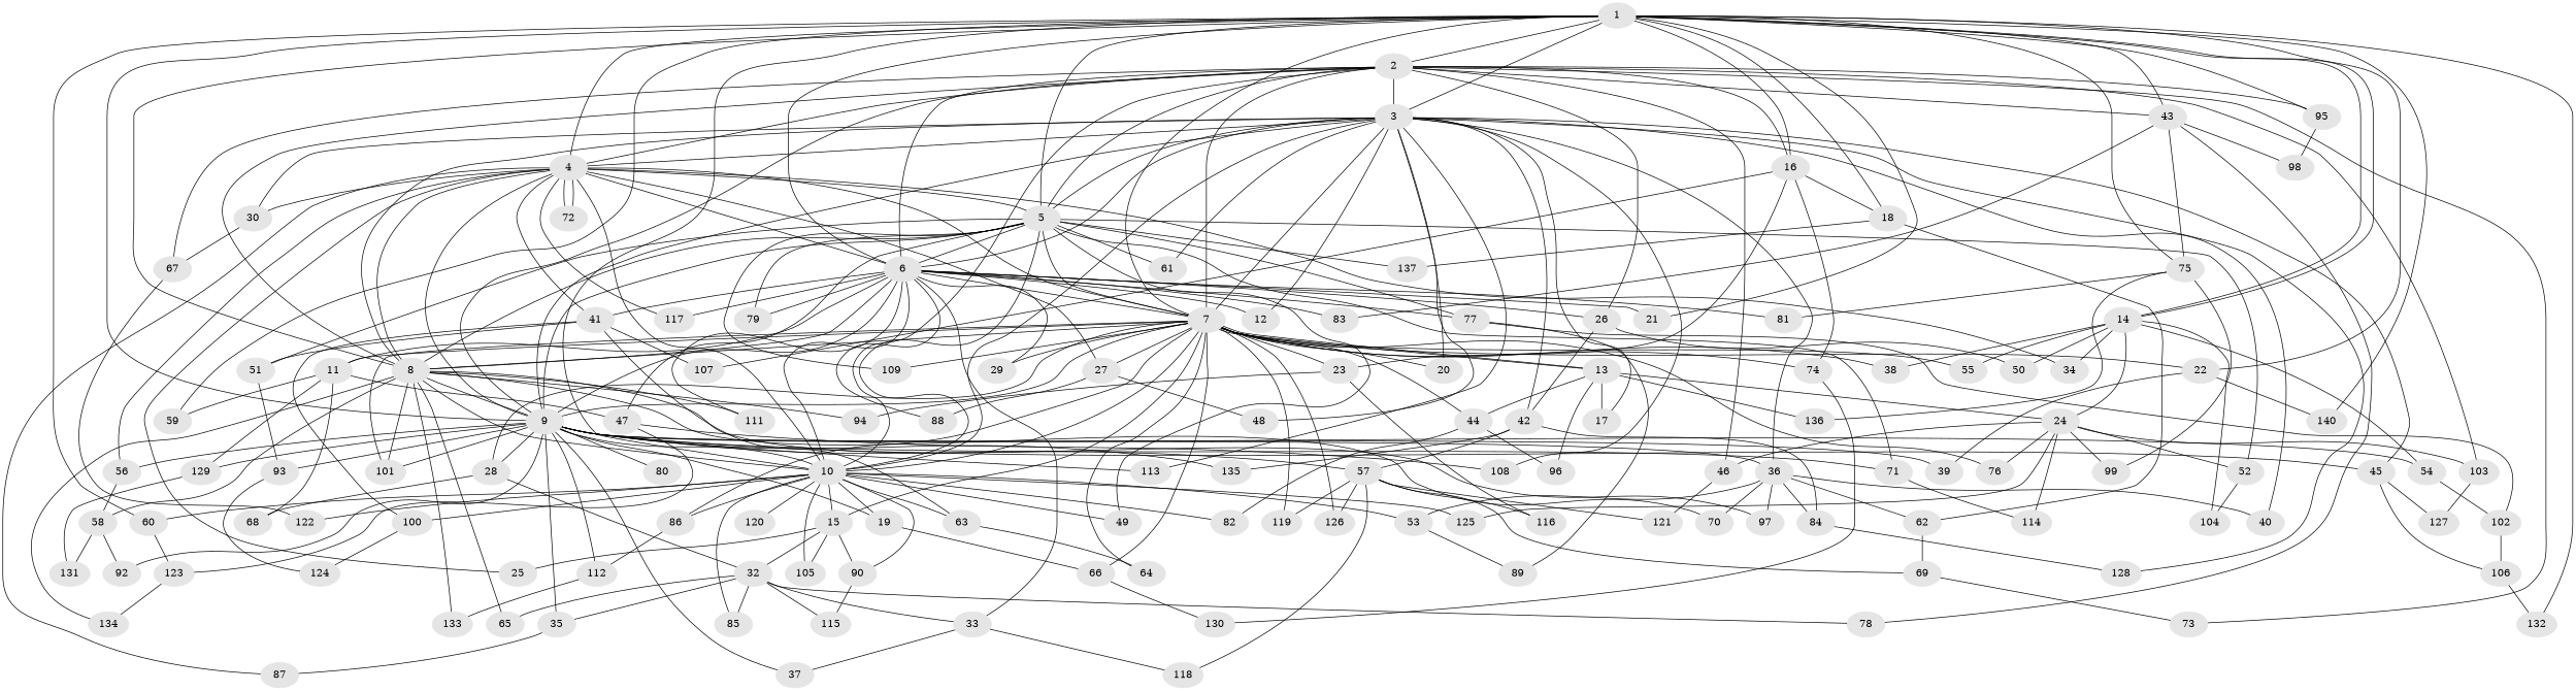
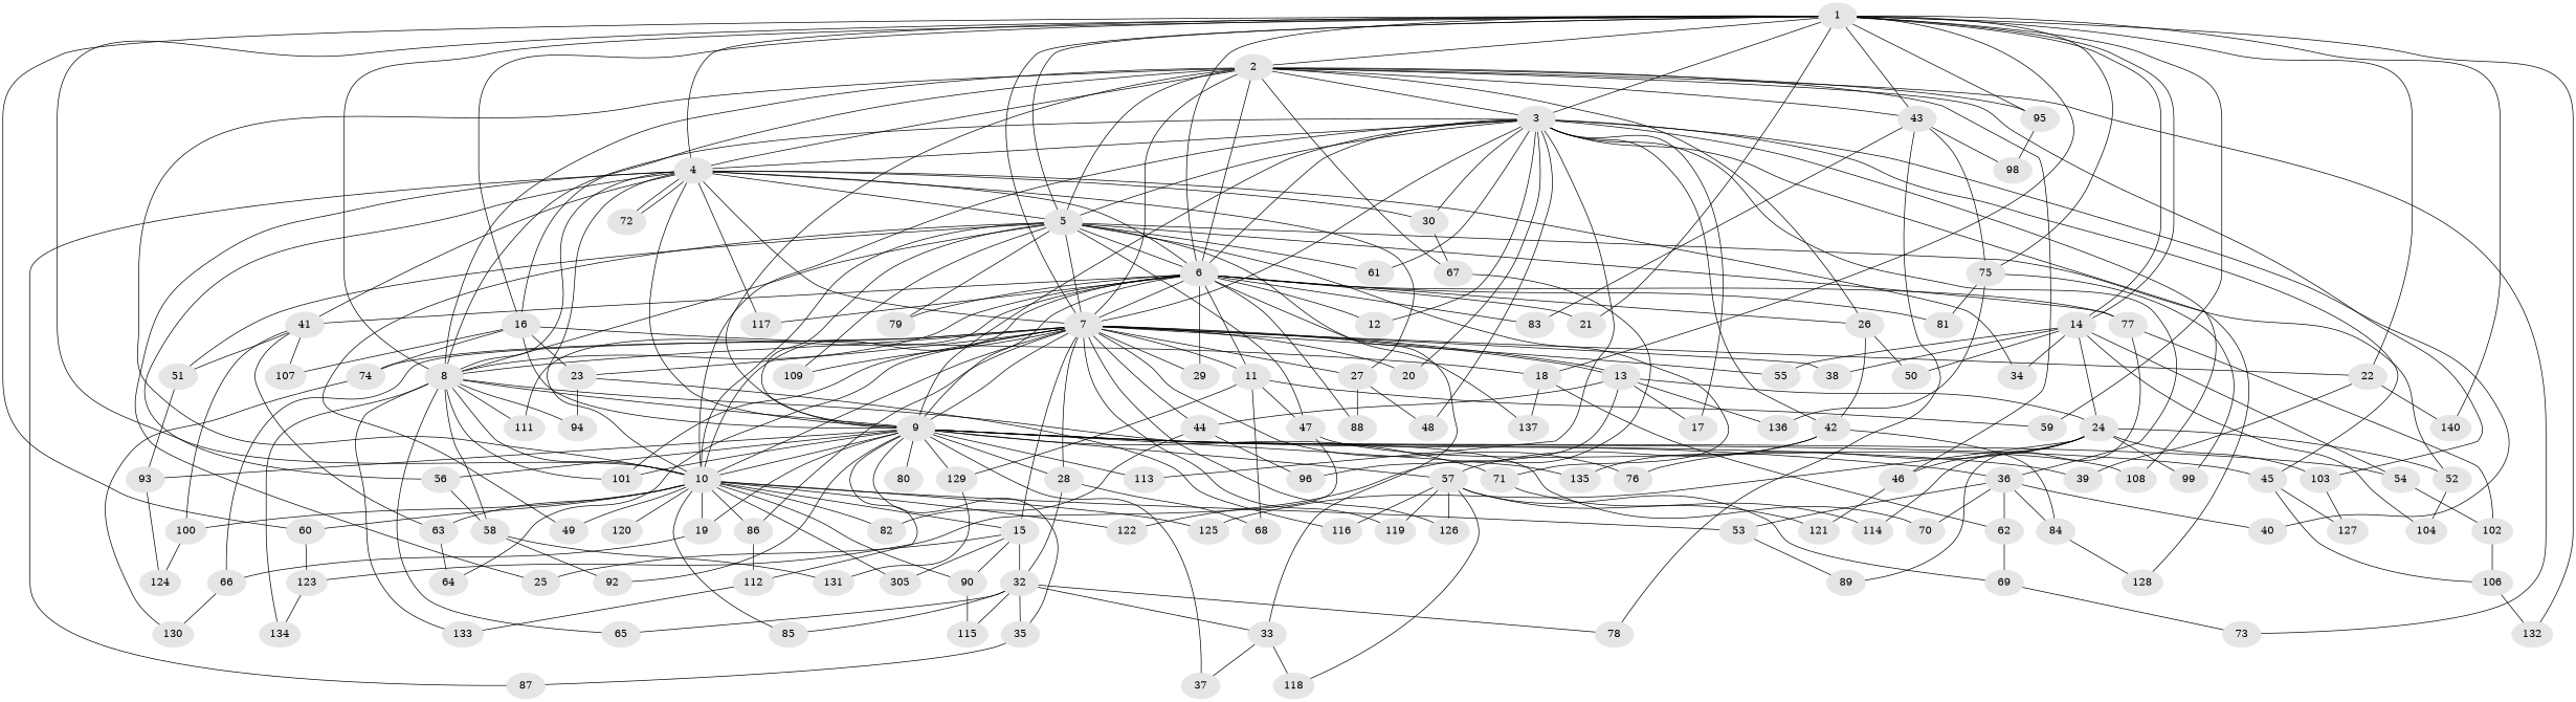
  graph {
    node [color=gray90 style=filled]
    1
    2
    3
    4
    5
    6
    7
    8
    9
    10
    14
    16
    18
    21
    22
    43
    59
    60
    75
    95
    n21 [label=140]
    132
    26
    46
    67
    73
    103
    12
    17
    20
    30
    36
    40
    42
    45
    48
    61
    108
    113
    128
    25
    27
    34
    41
    56
    72
    87
    117
    47
    49
    51
    52
    71
    77
    79
    109
    137
    11
    29
    33
    81
    83
    88
    111
    13
    15
    23
    28
    38
    44
    55
    64
    66
    74
    76
    86
    119
    126
    101
    58
    65
    70
    94
-   97
    133
    134
    80
    19
    35
    37
    39
    54
    57
    92
    93
    112
    129
    135
    53
    63
    82
    85
    90
    100
-   105
+   105 [label=305]
    120
    122
    125
    24
    50
    104
    107
    62
    78
    98
    123
    136
    99
    121
    127
    84
    106
    114
    89
    102
    68
    118
    96
    32
    116
    130
    131
    69
    124
    115
    1 -- 2
    1 -- 3
    1 -- 4
    1 -- 5
    1 -- 6
    1 -- 7
    1 -- 8
-   1 -- 9
+   16 -- 9
    1 -- 10
    1 -- 14
    1 -- 14
    1 -- 16
    1 -- 18
    1 -- 21
    1 -- 22
    1 -- 43
    1 -- 59
    1 -- 60
    1 -- 75
    1 -- 95
    1 -- n21
    1 -- 132
    2 -- 3
    2 -- 4
    2 -- 5
    2 -- 6
    2 -- 7
    2 -- 8
    2 -- 9
    2 -- 10
    2 -- 16
    2 -- 43
    2 -- 95
    2 -- 26
    2 -- 46
    2 -- 67
    2 -- 73
    2 -- 103
    3 -- 4
    3 -- 5
    3 -- 6
    3 -- 7
    3 -- 8
    3 -- 9
    3 -- 10
    3 -- 12
    3 -- 17
    3 -- 20
    3 -- 30
    3 -- 36
    3 -- 40
    3 -- 42
    3 -- 45
    3 -- 48
    3 -- 61
    3 -- 108
    3 -- 113
    3 -- 128
    4 -- 5
    4 -- 6
    4 -- 7
    4 -- 8
    4 -- 9
    4 -- 10
    4 -- 30
    4 -- 25
    4 -- 27
    4 -- 34
    4 -- 41
    4 -- 56
    4 -- 72
    4 -- 72
    4 -- 87
    4 -- 117
    5 -- 6
    5 -- 7
    5 -- 8
    5 -- 9
    5 -- 10
    5 -- 61
    5 -- 47
    5 -- 49
    5 -- 51
    5 -- 52
    5 -- 71
    5 -- 77
    5 -- 79
    5 -- 109
    5 -- 137
    6 -- 7
    6 -- 8
    6 -- 9
    6 -- 10
    6 -- 21
    6 -- 26
    6 -- 12
    6 -- 41
    6 -- 117
    6 -- 77
    6 -- 79
    6 -- 11
    6 -- 29
    6 -- 33
    6 -- 81
    6 -- 83
    6 -- 88
    6 -- 111
    7 -- 8
    7 -- 9
    7 -- 10
    7 -- 22
    7 -- 20
    7 -- 27
    7 -- 109
    7 -- 11
    7 -- 29
    7 -- 13
    7 -- 13
    7 -- 15
    7 -- 23
    7 -- 28
    7 -- 38
    7 -- 44
    7 -- 55
    7 -- 64
    7 -- 66
    7 -- 74
    7 -- 76
    7 -- 86
    7 -- 119
    7 -- 126
    7 -- 101
    8 -- 9
    8 -- 10
    8 -- 111
    8 -- 101
    8 -- 58
    8 -- 65
    8 -- 70
    8 -- 94
-   8 -- 97
    8 -- 133
    8 -- 134
    9 -- 10
    9 -- 36
    9 -- 45
    9 -- 113
    9 -- 56
    9 -- 71
    9 -- 28
    9 -- 101
    9 -- 80
    9 -- 19
    9 -- 35
    9 -- 37
    9 -- 39
    9 -- 54
    9 -- 57
    9 -- 92
    9 -- 93
    9 -- 112
    9 -- 129
    9 -- 135
    10 -- 60
    10 -- 49
    10 -- 15
    10 -- 86
    10 -- 19
    10 -- 53
    10 -- 63
    10 -- 82
    10 -- 85
    10 -- 90
    10 -- 100
    10 -- 105
    10 -- 120
    10 -- 122
    10 -- 125
    14 -- 34
    14 -- 38
    14 -- 55
    14 -- 54
    14 -- 24
    14 -- 50
    14 -- 104
    16 -- 18
    16 -- 23
    16 -- 74
    16 -- 107
    18 -- 137
    18 -- 62
    22 -- n21
    22 -- 39
    43 -- 75
    43 -- 83
    43 -- 78
    43 -- 98
    60 -- 123
    75 -- 81
    75 -- 136
    75 -- 99
    95 -- 98
    26 -- 42
    26 -- 50
    46 -- 121
    67 -- 122
    103 -- 127
    30 -- 67
    36 -- 40
    36 -- 70
-   36 -- 97
    36 -- 53
    36 -- 62
    36 -- 84
    42 -- 57
    42 -- 135
    42 -- 84
    45 -- 127
    45 -- 106
    27 -- 48
    27 -- 88
    41 -- 51
    41 -- 63
    41 -- 100
    41 -- 107
    56 -- 58
    47 -- 108
    47 -- 123
    51 -- 93
    52 -- 104
    71 -- 114
    77 -- 89
    77 -- 102
    11 -- 59
    11 -- 47
    11 -- 129
    11 -- 68
    33 -- 37
    33 -- 118
    13 -- 17
    13 -- 44
    13 -- 24
    13 -- 136
    13 -- 96
    15 -- 25
    15 -- 90
    15 -- 105
    15 -- 32
    23 -- 94
    23 -- 116
    28 -- 68
    28 -- 32
    44 -- 82
    44 -- 96
    66 -- 130
    74 -- 130
    86 -- 112
    58 -- 92
    58 -- 131
    19 -- 66
    35 -- 87
    54 -- 102
    57 -- 119
    57 -- 126
    57 -- 121
    57 -- 118
    57 -- 116
    57 -- 69
    93 -- 124
    112 -- 133
    129 -- 131
    53 -- 89
    63 -- 64
    90 -- 115
    100 -- 124
    24 -- 46
    24 -- 103
    24 -- 52
    24 -- 76
    24 -- 125
    24 -- 99
    24 -- 114
    62 -- 69
    123 -- 134
    84 -- 128
    106 -- 132
    102 -- 106
    32 -- 33
    32 -- 65
    32 -- 35
    32 -- 85
    32 -- 78
    32 -- 115
    69 -- 73
  }
